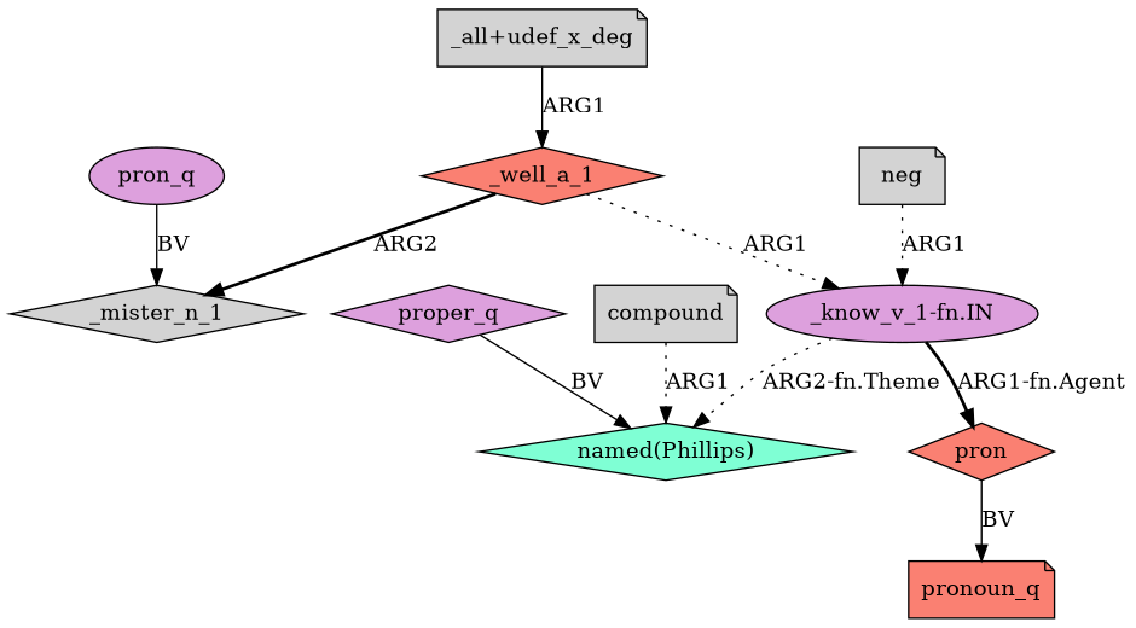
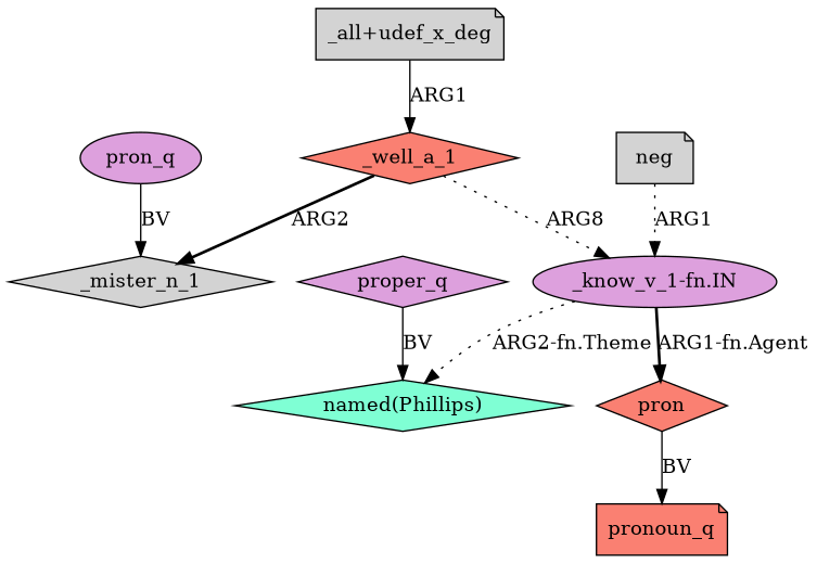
  digraph {
    node [fillcolor=lightgrey shape=diamond style=filled]
    edge [style=solid]
    n1 [fillcolor=plum label=pron_q shape=ellipse]
    _mister_n_1
    "_know_v_1-fn.IN" [fillcolor=plum shape=ellipse]
    pron [fillcolor=salmon]
    "named(Phillips)" [fillcolor=aquamarine]
    pronoun_q [fillcolor=salmon shape=note]
    n7 [label="_all+udef_x_deg" shape=note]
    _well_a_1 [fillcolor=salmon]
    neg [shape=note]
-   compound [shape=note]
    proper_q [fillcolor=plum]
    n1 -> _mister_n_1 [label=BV]
    "_know_v_1-fn.IN" -> pron [label="ARG1-fn.Agent" style=bold]
    "_know_v_1-fn.IN" -> "named(Phillips)" [label="ARG2-fn.Theme" style=dotted]
    pron -> pronoun_q [label=BV]
    n7 -> _well_a_1 [label=ARG1]
    _well_a_1 -> _mister_n_1 [label=ARG2 style=bold]
-   _well_a_1 -> "_know_v_1-fn.IN" [label=ARG1 style=dotted]
+   _well_a_1 -> "_know_v_1-fn.IN" [label=ARG8 style=dotted]
    neg -> "_know_v_1-fn.IN" [label=ARG1 style=dotted]
-   compound -> "named(Phillips)" [label=ARG1 style=dotted]
    proper_q -> "named(Phillips)" [label=BV]
  }
